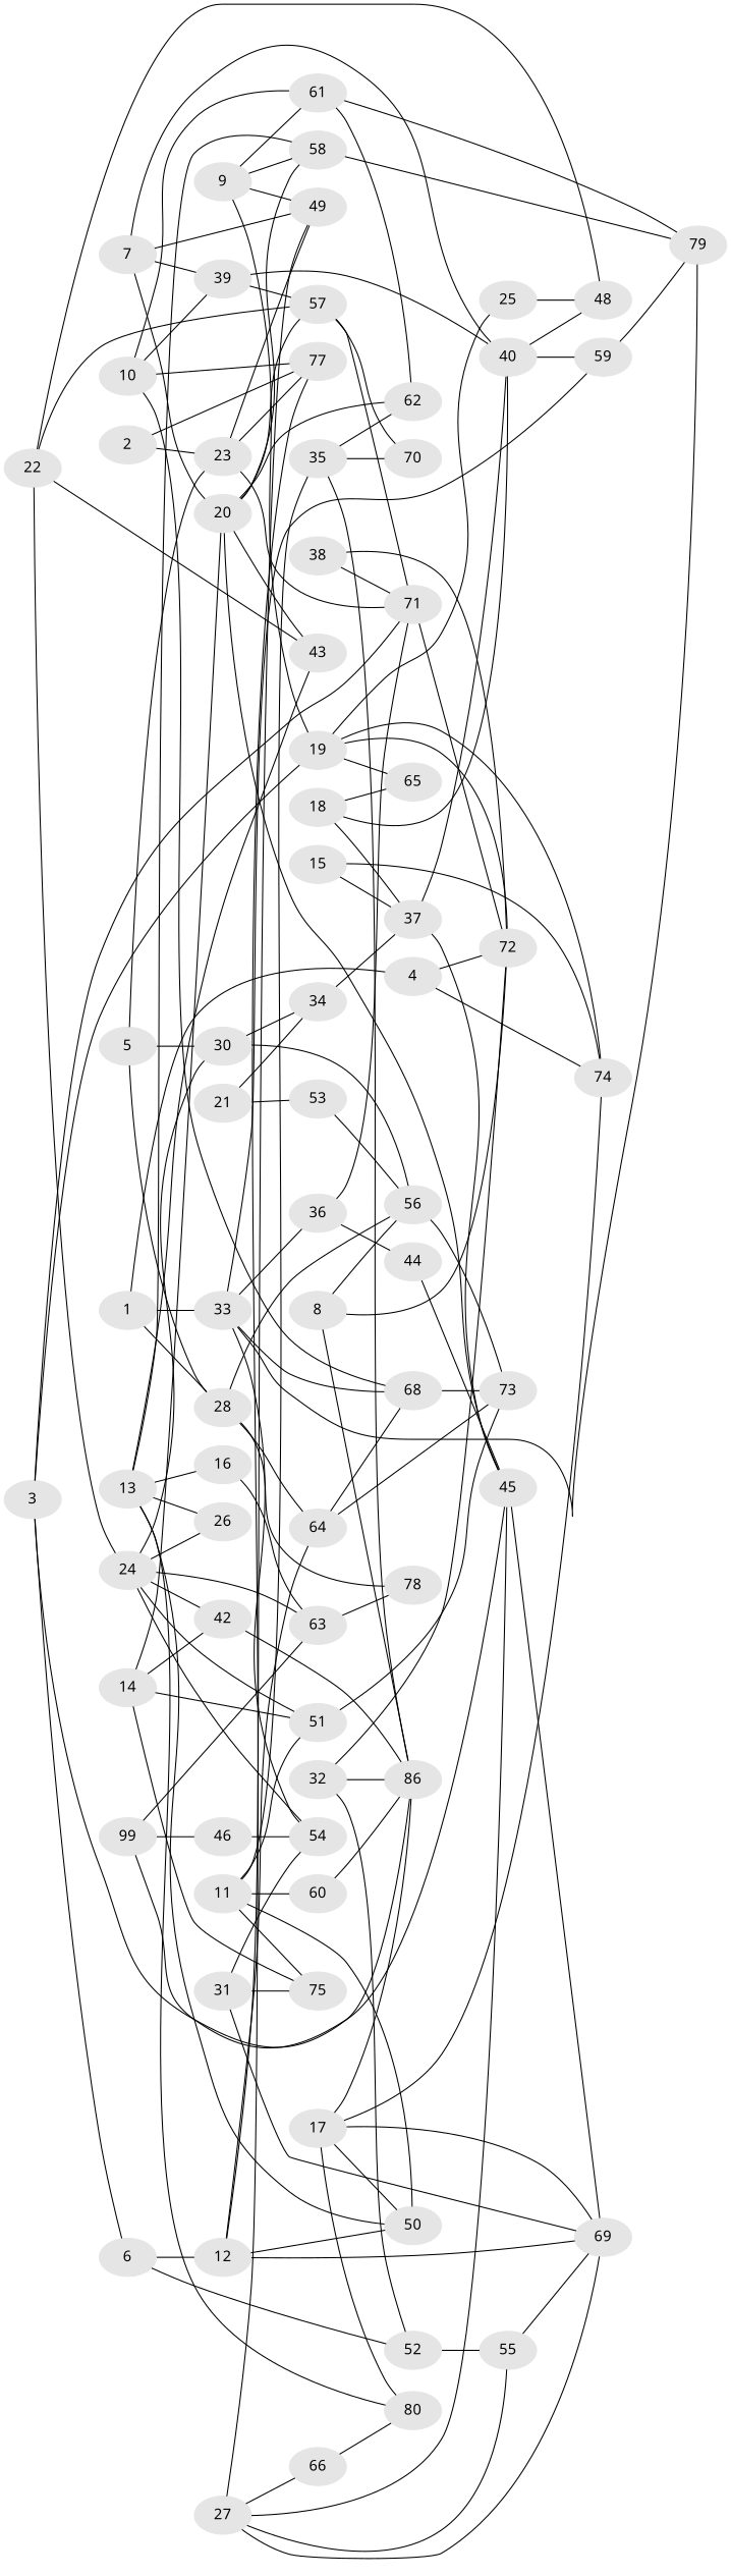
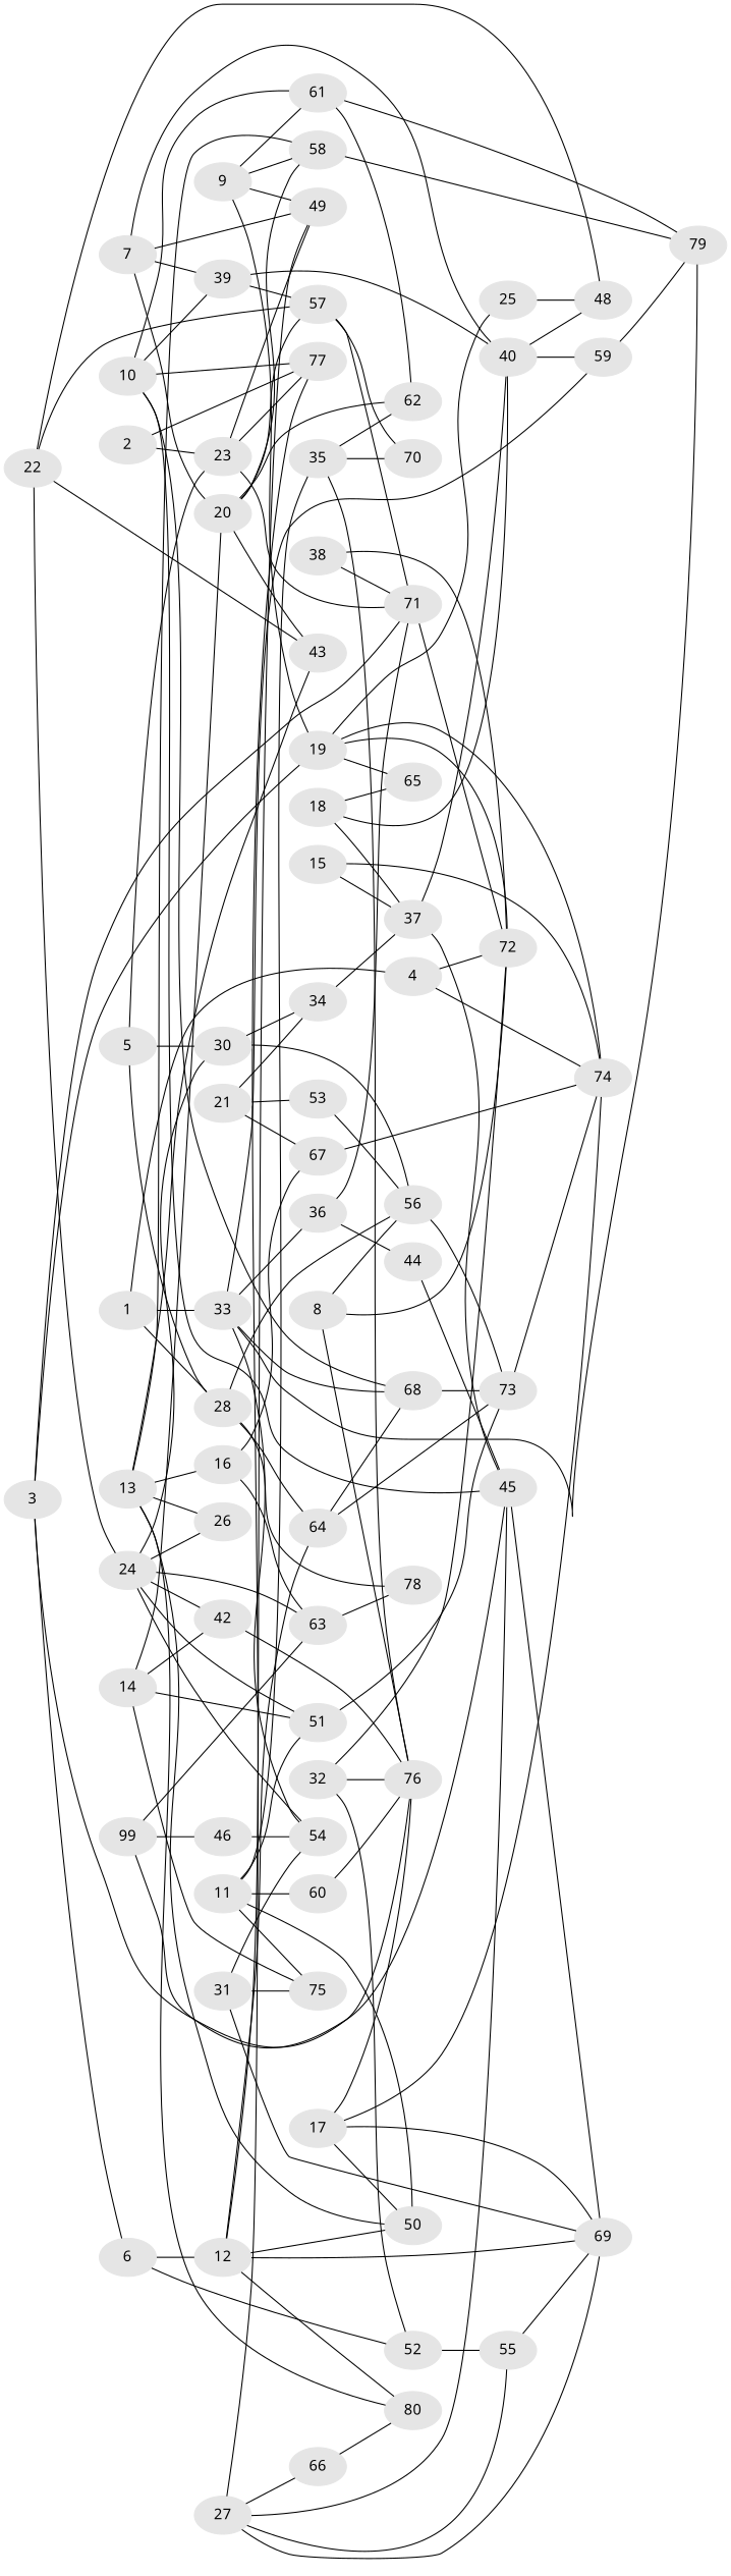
  graph {
    fontname="Noto Sans"
    rankdir=LR
    node [color=gray90 fontname="Noto Sans" style=filled]
    edge [fontname="Noto Sans"]
    1
    4
    28
    33
    72
    74
    56
    64
    78
    68
    54
    36
    59
    79
    2
    23
    77
    71
    49
    3
    6
    19
-   76 [label=86]
+   76
    12
    52
    65
    25
    5
    30
    34
    50
    69
    80
    55
    7
    20
    39
    40
    58
    43
    45
    57
    62
    48
    8
    73
    9
    61
    37
    10
    11
    35
    51
    60
    75
    70
    13
    16
    26
+   67
    63
    14
    42
    15
    17
    18
    21
    53
    22
    24
    46
    27
    66
    n74 [label=99]
    31
    32
    44
    38
    1 -- 4
    1 -- 28
    1 -- 33
    4 -- 72
    4 -- 74
    28 -- 56
    28 -- 64
    28 -- 78
    33 -- 68
    33 -- 54
    33 -- 36
    33 -- 59
    33 -- 79
    56 -- 73
    64 -- 68
    64 -- 73
    68 -- 73
    36 -- 71
    36 -- 44
    59 -- 79
    2 -- 23
    2 -- 77
    23 -- 77
    23 -- 71
    23 -- 49
    71 -- 72
    3 -- 71
    3 -- 6
    3 -- 19
    3 -- 76
    6 -- 12
    6 -- 52
    19 -- 72
    19 -- 74
    19 -- 65
    19 -- 25
    12 -- 64
    12 -- 77
    12 -- 50
    12 -- 69
-   17 -- 80
+   12 -- 80
    52 -- 55
    25 -- 48
    5 -- 28
    5 -- 23
    5 -- 30
    30 -- 56
    30 -- 34
    34 -- 37
    55 -- 69
    7 -- 49
    7 -- 20
    7 -- 39
    7 -- 40
    20 -- 58
    20 -- 43
-   20 -- 45
+   10 -- 45
    20 -- 57
    20 -- 62
    39 -- 40
    39 -- 57
    40 -- 59
    40 -- 48
    58 -- 79
    45 -- 69
    57 -- 71
    57 -- 70
    8 -- 72
    8 -- 56
    8 -- 76
+   73 -- 74
    9 -- 49
    9 -- 19
    9 -- 58
    9 -- 61
    61 -- 79
    61 -- 62
    37 -- 40
    37 -- 45
    10 -- 68
    10 -- 77
    10 -- 39
    10 -- 61
    11 -- 50
    11 -- 35
    11 -- 51
    11 -- 60
    11 -- 75
    35 -- 76
    35 -- 62
    35 -- 70
    51 -- 73
    60 -- 76
    13 -- 50
    13 -- 80
    13 -- 58
    13 -- 43
    13 -- 16
    13 -- 26
+   16 -- 67
    16 -- 63
+   67 -- 74
    63 -- 78
    14 -- 20
    14 -- 51
    14 -- 75
    14 -- 42
    42 -- 76
    15 -- 74
    15 -- 37
    17 -- 74
    17 -- 76
    17 -- 50
    17 -- 69
    18 -- 65
    18 -- 40
    18 -- 37
    21 -- 34
+   21 -- 67
    21 -- 53
    53 -- 56
    22 -- 43
    22 -- 57
    22 -- 48
    22 -- 24
    24 -- 54
    24 -- 30
    24 -- 51
    24 -- 26
    24 -- 63
    24 -- 42
    46 -- 54
    27 -- 49
    27 -- 69
    27 -- 55
    27 -- 45
    27 -- 66
    66 -- 80
    n74 -- 45
    n74 -- 63
    n74 -- 46
    31 -- 54
    31 -- 69
    31 -- 75
    32 -- 72
    32 -- 76
    32 -- 52
    44 -- 45
    38 -- 72
    38 -- 71
  }
